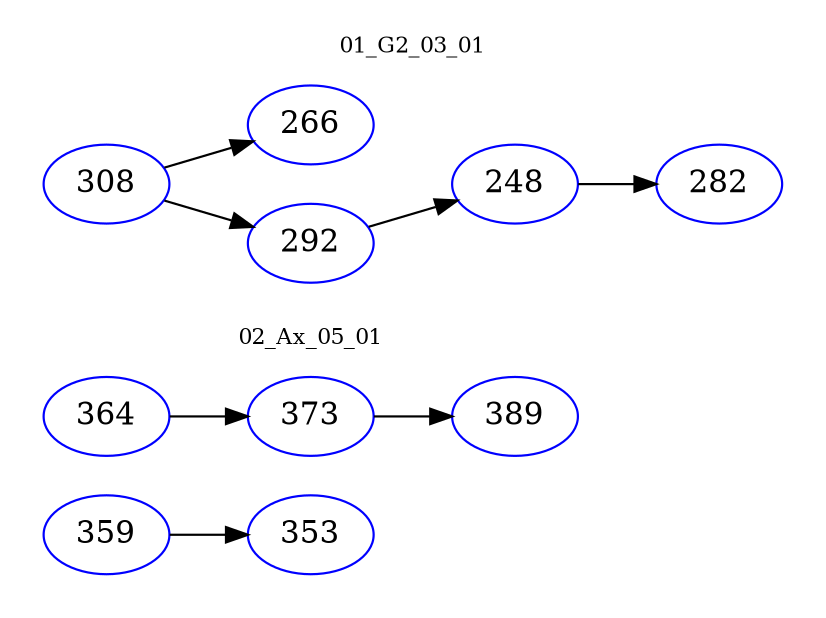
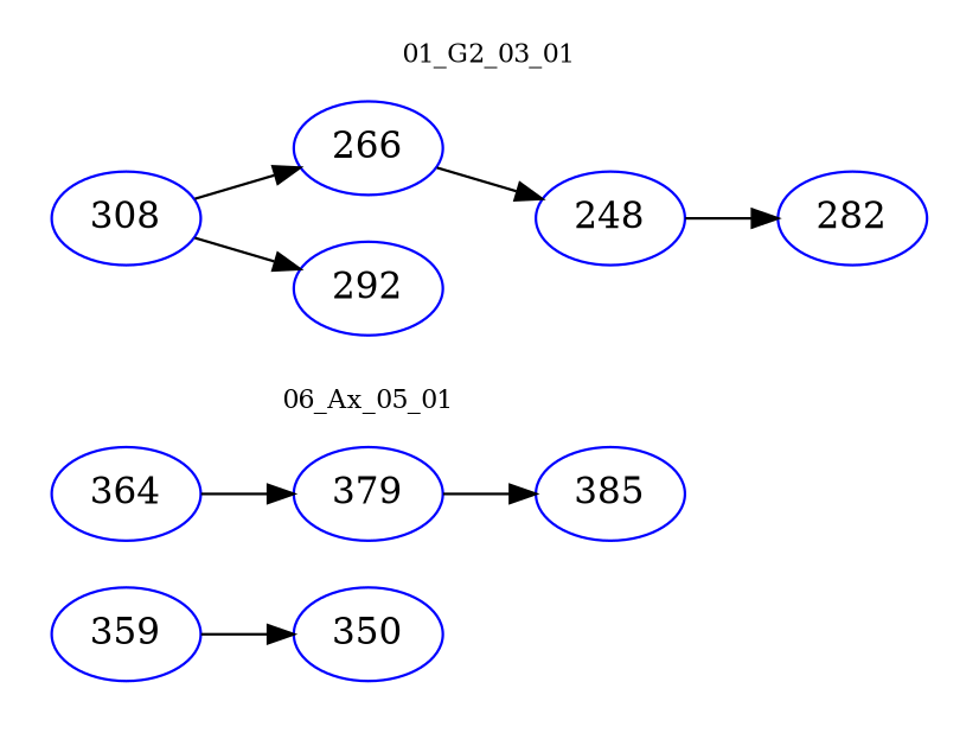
  digraph {
    rankdir=LR
    node [color=blue]
    edge [arrowhead=normal color=black]
    n1 [label=364]
    n2 [label=359]
-   n3 [label=373]
-   n4 [label=353]
-   n5 [label=389]
+   n3 [label=379]
+   n4 [label=350]
+   n5 [label=385]
    n6 [label=292]
    n7 [label=308]
    n8 [label=248]
    n9 [label=266]
    n10 [label=282]
    subgraph cluster_1 {
      color=white
      fontsize=10
-     label="02_Ax_05_01"
+     label="06_Ax_05_01"
      n1
      n2
      n3
      n4
      n5
    }
    subgraph cluster_2 {
      color=white
      fontsize=10
      label="01_G2_03_01"
      n6
      n7
      n8
      n9
      n10
    }
    n1 -> n3
    n2 -> n4
    n3 -> n5
-   n6 -> n8
+   n9 -> n8
    n7 -> n6
    n7 -> n9
    n8 -> n10
  }
